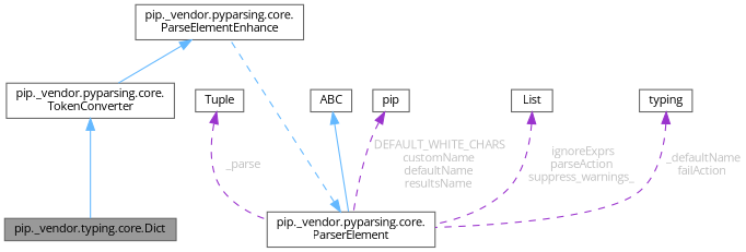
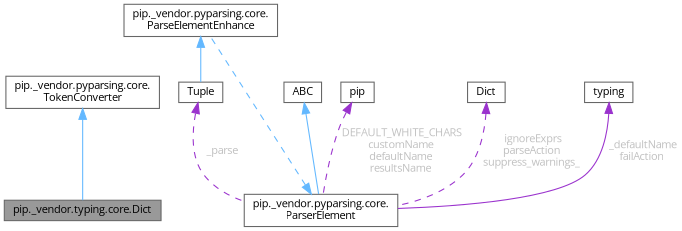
  digraph {
    fontname="Open Sans"
    node [color=gray40 fillcolor=white fontname="Open Sans" fontsize=10 shape=box style=filled]
    edge [color=steelblue1 dir=back fontname="Open Sans" fontsize=10 labelfontname=Helvetica labelfontsize=10 style=dashed]
    n1 [fillcolor=grey60 fontcolor=black height=0.2 label="pip._vendor.typing.core.Dict" width=0.4]
    n2 [height=0.2 label="pip._vendor.pyparsing.core.\lTokenConverter" width=0.4]
    n3 [height=0.2 label="pip._vendor.pyparsing.core.\lParseElementEnhance" width=0.4]
    n4 [height=0.2 label="pip._vendor.pyparsing.core.\lParserElement" width=0.4]
    n5 [height=0.2 label=ABC width=0.4]
    n6 [height=0.2 label=pip width=0.4]
    n7 [height=0.2 label=Tuple width=0.4]
-   n8 [height=0.2 label=List width=0.4]
+   n8 [height=0.2 label=Dict width=0.4]
    n9 [height=0.2 label=typing width=0.4]
    n2 -> n1 [style=solid]
-   n3 -> n2 [style=solid]
+   n3 -> n7 [style=solid]
    n4 -> n3
    n5 -> n4 [style=solid]
    n6 -> n4 [color=darkorchid3 fontcolor=grey label=" DEFAULT_WHITE_CHARS\ncustomName\ndefaultName\nresultsName"]
    n7 -> n4 [color=darkorchid3 fontcolor=grey label=" _parse"]
    n8 -> n4 [color=darkorchid3 fontcolor=grey label=" ignoreExprs\nparseAction\nsuppress_warnings_"]
-   n9 -> n4 [color=darkorchid3 fontcolor=grey label=" _defaultName\nfailAction"]
+   n9 -> n4 [color=darkorchid3 fontcolor=grey label=" _defaultName\nfailAction" style=solid]
  }
